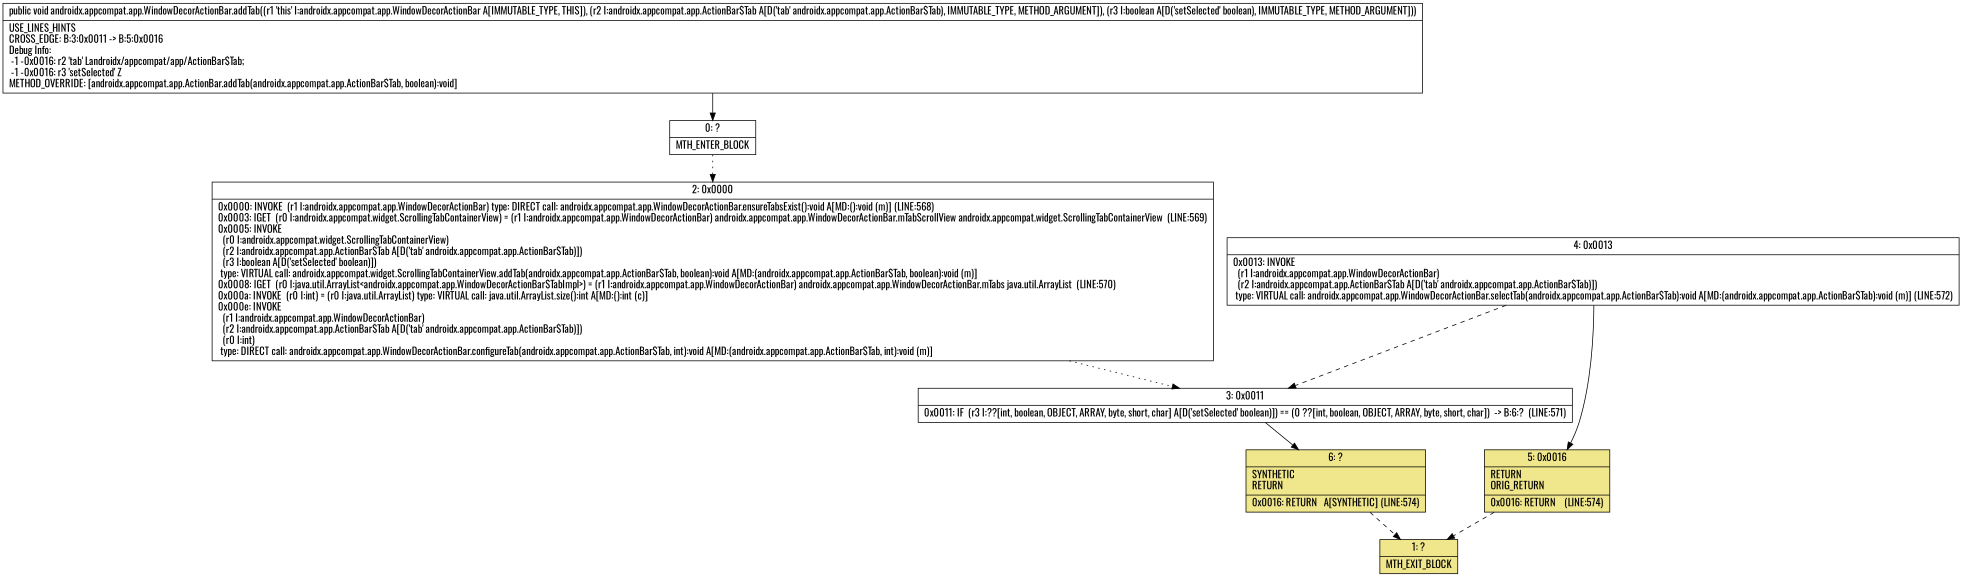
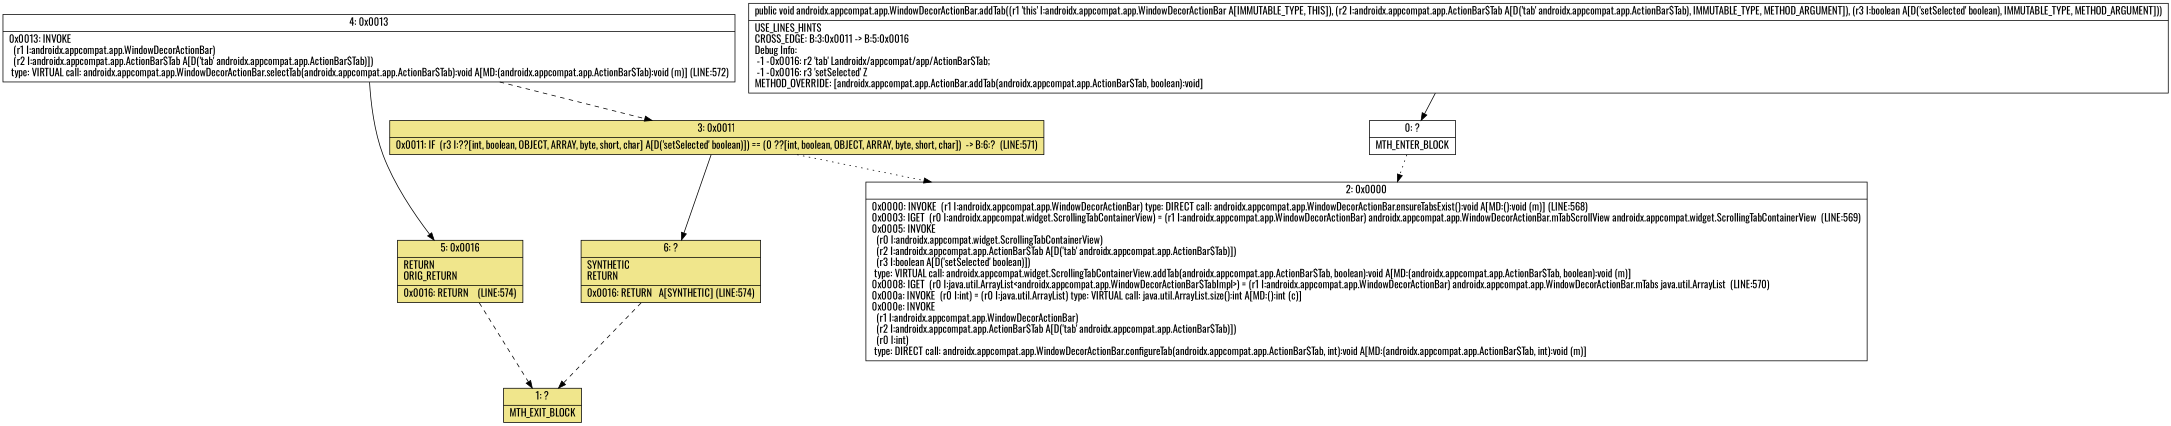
  digraph {
    fontname=Oswald
    node [fillcolor=white fontname=Oswald shape=record style=filled]
    edge [fontname=Oswald style=solid]
    n1 [label="{0\:\ ?|MTH_ENTER_BLOCK\l}"]
    n2 [label="{2\:\ 0x0000|0x0000: INVOKE  (r1 I:androidx.appcompat.app.WindowDecorActionBar) type: DIRECT call: androidx.appcompat.app.WindowDecorActionBar.ensureTabsExist():void A[MD:():void (m)] (LINE:568)\l0x0003: IGET  (r0 I:androidx.appcompat.widget.ScrollingTabContainerView) = (r1 I:androidx.appcompat.app.WindowDecorActionBar) androidx.appcompat.app.WindowDecorActionBar.mTabScrollView androidx.appcompat.widget.ScrollingTabContainerView  (LINE:569)\l0x0005: INVOKE  \l  (r0 I:androidx.appcompat.widget.ScrollingTabContainerView)\l  (r2 I:androidx.appcompat.app.ActionBar$Tab A[D('tab' androidx.appcompat.app.ActionBar$Tab)])\l  (r3 I:boolean A[D('setSelected' boolean)])\l type: VIRTUAL call: androidx.appcompat.widget.ScrollingTabContainerView.addTab(androidx.appcompat.app.ActionBar$Tab, boolean):void A[MD:(androidx.appcompat.app.ActionBar$Tab, boolean):void (m)]\l0x0008: IGET  (r0 I:java.util.ArrayList\<androidx.appcompat.app.WindowDecorActionBar$TabImpl\>) = (r1 I:androidx.appcompat.app.WindowDecorActionBar) androidx.appcompat.app.WindowDecorActionBar.mTabs java.util.ArrayList  (LINE:570)\l0x000a: INVOKE  (r0 I:int) = (r0 I:java.util.ArrayList) type: VIRTUAL call: java.util.ArrayList.size():int A[MD:():int (c)]\l0x000e: INVOKE  \l  (r1 I:androidx.appcompat.app.WindowDecorActionBar)\l  (r2 I:androidx.appcompat.app.ActionBar$Tab A[D('tab' androidx.appcompat.app.ActionBar$Tab)])\l  (r0 I:int)\l type: DIRECT call: androidx.appcompat.app.WindowDecorActionBar.configureTab(androidx.appcompat.app.ActionBar$Tab, int):void A[MD:(androidx.appcompat.app.ActionBar$Tab, int):void (m)]\l}"]
-   n3 [label="{3\:\ 0x0011|0x0011: IF  (r3 I:??[int, boolean, OBJECT, ARRAY, byte, short, char] A[D('setSelected' boolean)]) == (0 ??[int, boolean, OBJECT, ARRAY, byte, short, char])  \-\> B:6:?  (LINE:571)\l}"]
+   n3 [fillcolor=khaki label="{3\:\ 0x0011|0x0011: IF  (r3 I:??[int, boolean, OBJECT, ARRAY, byte, short, char] A[D('setSelected' boolean)]) == (0 ??[int, boolean, OBJECT, ARRAY, byte, short, char])  \-\> B:6:?  (LINE:571)\l}"]
    n4 [fillcolor=khaki label="{6\:\ ?|SYNTHETIC\lRETURN\l|0x0016: RETURN   A[SYNTHETIC] (LINE:574)\l}"]
    n5 [label="{4\:\ 0x0013|0x0013: INVOKE  \l  (r1 I:androidx.appcompat.app.WindowDecorActionBar)\l  (r2 I:androidx.appcompat.app.ActionBar$Tab A[D('tab' androidx.appcompat.app.ActionBar$Tab)])\l type: VIRTUAL call: androidx.appcompat.app.WindowDecorActionBar.selectTab(androidx.appcompat.app.ActionBar$Tab):void A[MD:(androidx.appcompat.app.ActionBar$Tab):void (m)] (LINE:572)\l}"]
    n6 [fillcolor=khaki label="{5\:\ 0x0016|RETURN\lORIG_RETURN\l|0x0016: RETURN    (LINE:574)\l}"]
    n7 [fillcolor=khaki label="{1\:\ ?|MTH_EXIT_BLOCK\l}"]
    n8 [label="{public void androidx.appcompat.app.WindowDecorActionBar.addTab((r1 'this' I:androidx.appcompat.app.WindowDecorActionBar A[IMMUTABLE_TYPE, THIS]), (r2 I:androidx.appcompat.app.ActionBar$Tab A[D('tab' androidx.appcompat.app.ActionBar$Tab), IMMUTABLE_TYPE, METHOD_ARGUMENT]), (r3 I:boolean A[D('setSelected' boolean), IMMUTABLE_TYPE, METHOD_ARGUMENT]))  | USE_LINES_HINTS\lCROSS_EDGE: B:3:0x0011 \-\> B:5:0x0016\lDebug Info:\l  \-1 \-0x0016: r2 'tab' Landroidx\/appcompat\/app\/ActionBar$Tab;\l  \-1 \-0x0016: r3 'setSelected' Z\lMETHOD_OVERRIDE: [androidx.appcompat.app.ActionBar.addTab(androidx.appcompat.app.ActionBar$Tab, boolean):void]\l}"]
    n1 -> n2 [style=dotted]
-   n2 -> n3 [style=dotted]
+   n3 -> n2 [style=dotted]
    n3 -> n4
    n4 -> n7 [style=dashed]
    n5 -> n3 [style=dashed]
    n5 -> n6
    n6 -> n7 [style=dashed]
    n8 -> n1
  }
